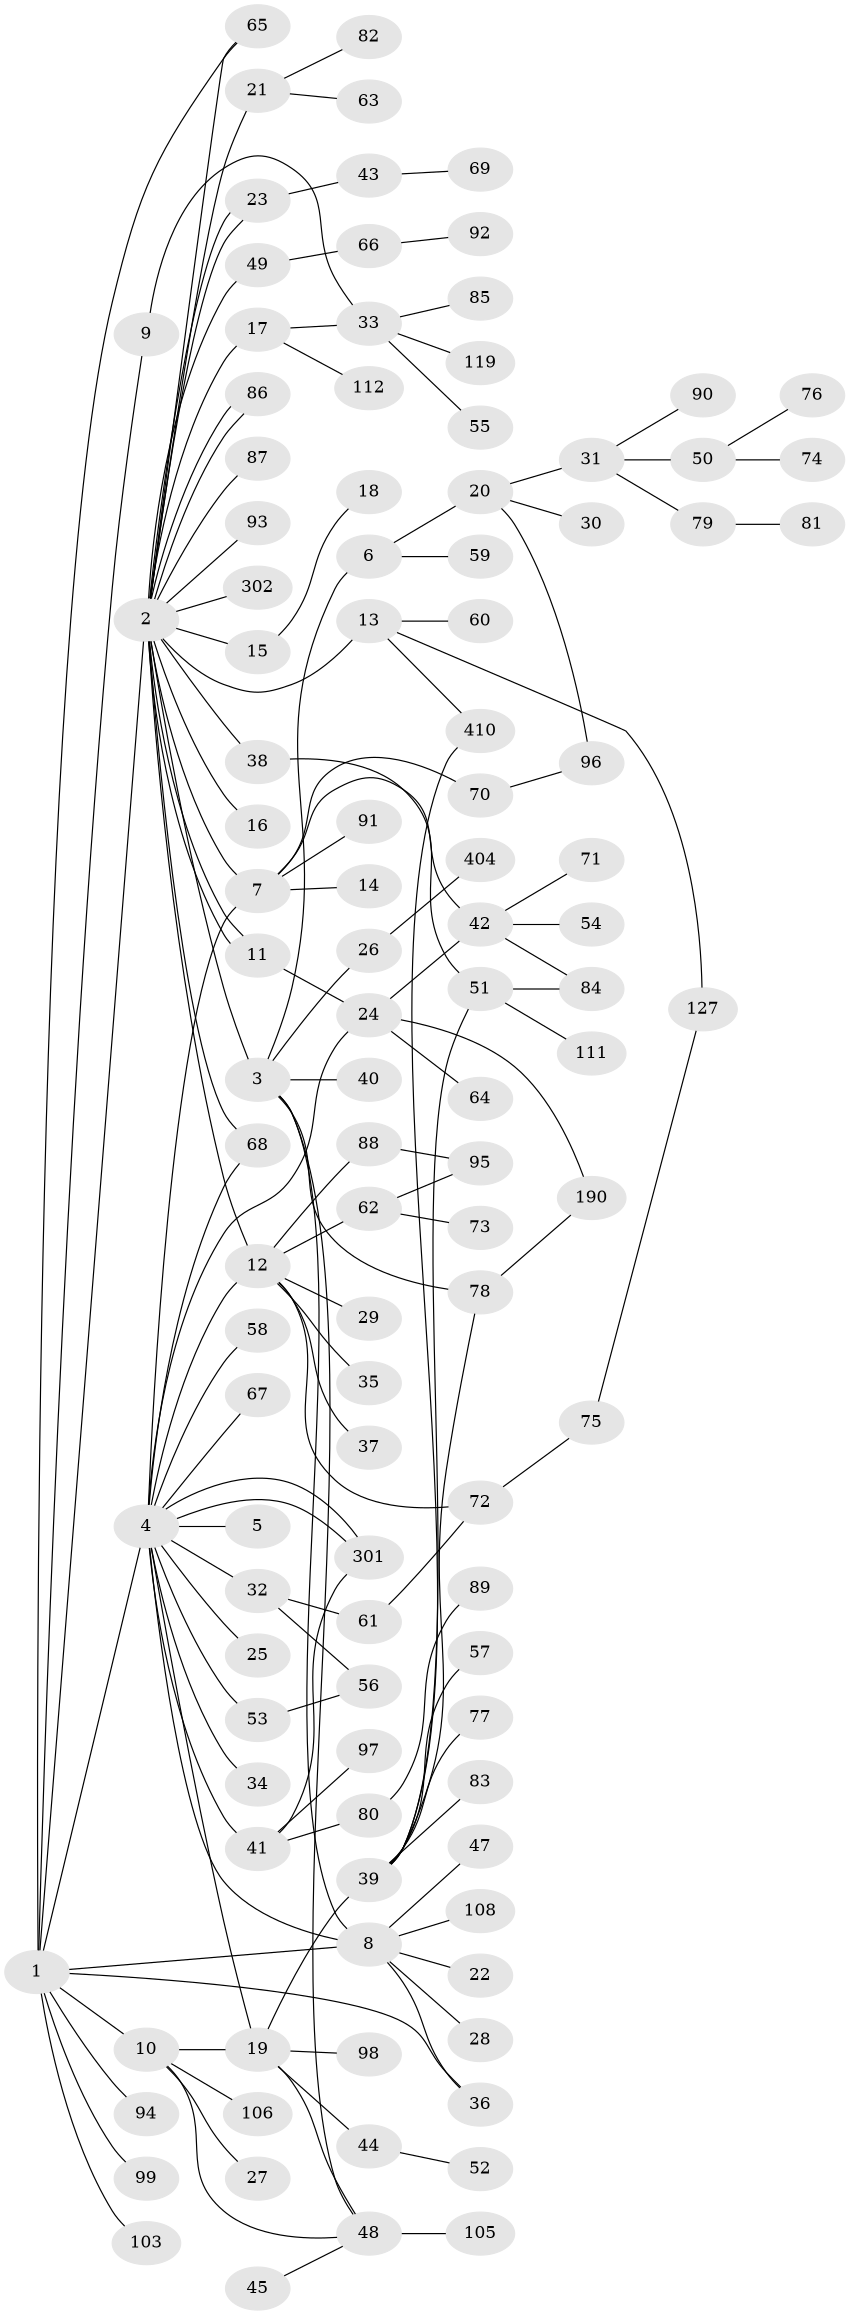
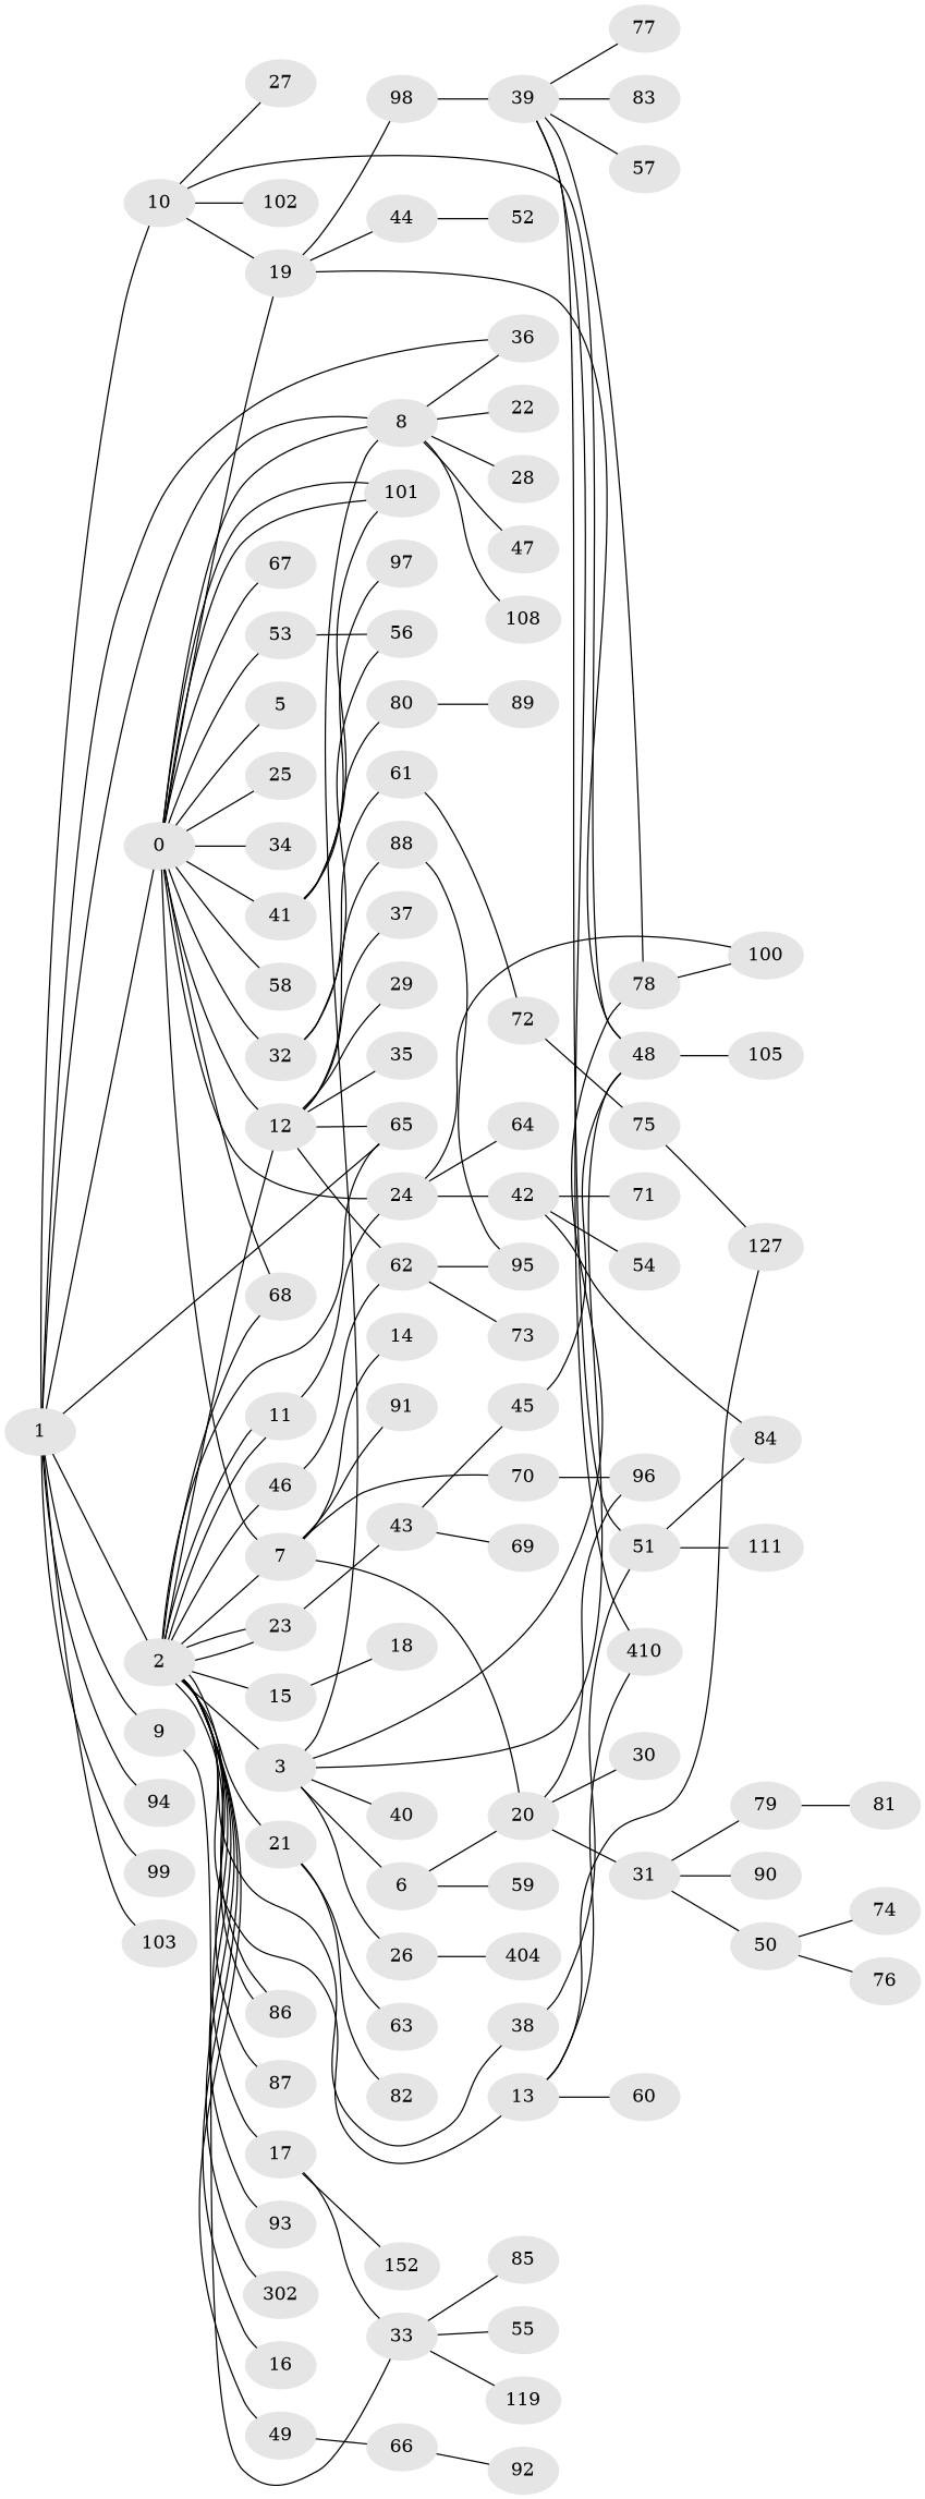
  graph {
    rankdir=LR
    node [color=gray90 style=filled]
    1
    2
-   4
+   4 [label=0]
    8
    9
    10
    36
    65
    94
    99
    103
    3
    7
    11
    12
    13
    15
    16
    17
    21
    23
    38
+   46
    49
    68
    86
    87
    93
    n29 [label=302]
    5
    19
    24
    25
    32
    34
    41
    53
    58
    67
-   101 [label=301]
+   101
    22
    28
    47
    108
    33
    48
    27
-   106
+   106 [label=102]
    6
    26
    40
    78
    20
    14
    70
    91
    29
    35
    37
    62
    88
    60
    n63 [label=127]
    n64 [label=410]
    18
-   112
+   112 [label=152]
    63
    82
    43
    51
    66
    59
    n73 [label=404]
    105
-   100 [label=190]
+   100
    39
    44
    98
    42
    64
    56
    61
    80
    97
    30
    31
    96
    55
    85
    n90 [label=119]
    73
    95
    57
    77
    83
    52
    50
    79
    90
    45
    69
    54
    71
    84
    74
    76
    81
    72
    111
    89
    92
    75
    1 -- 2
    1 -- 4
    1 -- 8
    1 -- 9
    1 -- 10
    1 -- 36
    1 -- 65
    1 -- 94
    1 -- 99
    1 -- 103
    2 -- 65
    2 -- 3
    2 -- 7
    2 -- 11
    2 -- 11
    2 -- 12
    2 -- 13
    2 -- 15
    2 -- 16
    2 -- 17
    2 -- 21
    2 -- 23
    2 -- 23
    2 -- 38
+   2 -- 46
    2 -- 49
    2 -- 68
    2 -- 86
    2 -- 86
    2 -- 87
    2 -- 93
    2 -- n29
    4 -- 8
    4 -- 7
    4 -- 12
    4 -- 68
    4 -- 5
    4 -- 19
    4 -- 24
    4 -- 25
    4 -- 32
    4 -- 34
    4 -- 41
    4 -- 53
    4 -- 58
    4 -- 67
    4 -- 101
    4 -- 101
    8 -- 36
    8 -- 22
    8 -- 28
    8 -- 47
    8 -- 108
    9 -- 33
    10 -- 19
    10 -- 48
    10 -- 27
    10 -- 106
    3 -- 8
    3 -- 48
    3 -- 6
    3 -- 26
    3 -- 40
    3 -- 78
-   7 -- 42
+   7 -- 20
    7 -- 14
    7 -- 70
    7 -- 91
    11 -- 24
-   12 -- 72
+   12 -- 65
    12 -- 29
    12 -- 35
    12 -- 37
    12 -- 62
    12 -- 88
    13 -- 60
    13 -- n63
    13 -- n64
    15 -- 18
    17 -- 33
    17 -- 112
    21 -- 63
    21 -- 82
    23 -- 43
    38 -- 51
+   46 -- 62
    49 -- 66
    19 -- 48
-   19 -- 39
+   98 -- 39
    19 -- 44
    19 -- 98
    24 -- 100
    24 -- 42
    24 -- 64
    32 -- 56
    32 -- 61
    41 -- 101
    41 -- 80
    41 -- 97
    53 -- 56
    33 -- 55
    33 -- 85
    33 -- n90
    48 -- 105
    6 -- 20
    6 -- 59
    26 -- n73
    78 -- 100
    20 -- 30
    20 -- 31
    20 -- 96
    70 -- 96
    62 -- 73
    62 -- 95
    88 -- 95
+   43 -- 45
    43 -- 69
    51 -- 84
    51 -- 111
    66 -- 92
    39 -- 78
    39 -- n64
    39 -- 51
    39 -- 57
    39 -- 77
    39 -- 83
    44 -- 52
    42 -- 54
    42 -- 71
    42 -- 84
    61 -- 72
    80 -- 89
    31 -- 50
    31 -- 79
    31 -- 90
    50 -- 74
    50 -- 76
    79 -- 81
    45 -- 48
    72 -- 75
    75 -- n63
  }
